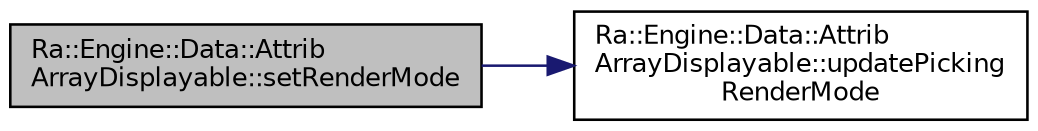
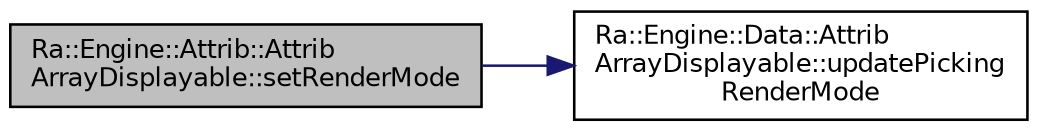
  digraph {
    rankdir=LR
    node [color=black fontname=Helvetica fontsize=10 shape=record style=filled]
-   n1 [fillcolor=grey75 fontcolor=black height=0.2 label="Ra::Engine::Data::Attrib\lArrayDisplayable::setRenderMode" width=0.4]
+   n1 [fillcolor=grey75 fontcolor=black height=0.2 label="Ra::Engine::Attrib::Attrib\lArrayDisplayable::setRenderMode" width=0.4]
    n2 [fillcolor=white height=0.2 label="Ra::Engine::Data::Attrib\lArrayDisplayable::updatePicking\lRenderMode" width=0.4]
    n1 -> n2 [color=midnightblue fontname=Helvetica fontsize=10 labelfontname=Helvetica labelfontsize=10 style=solid]
  }
